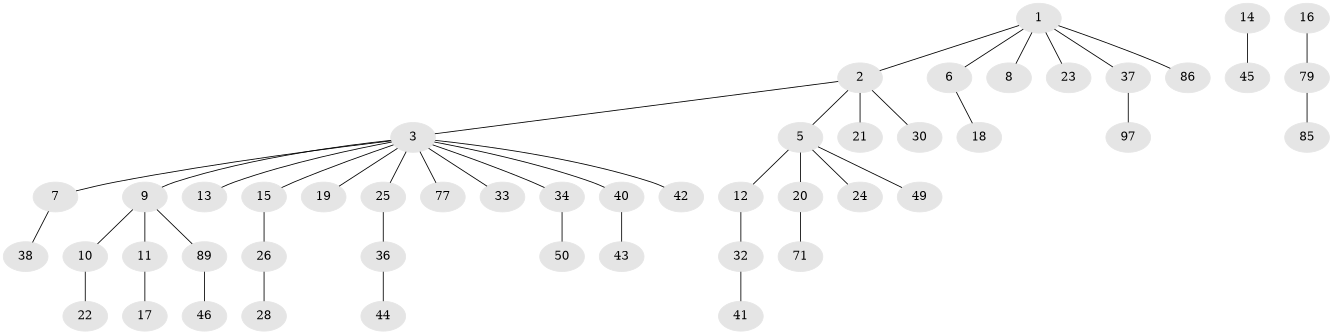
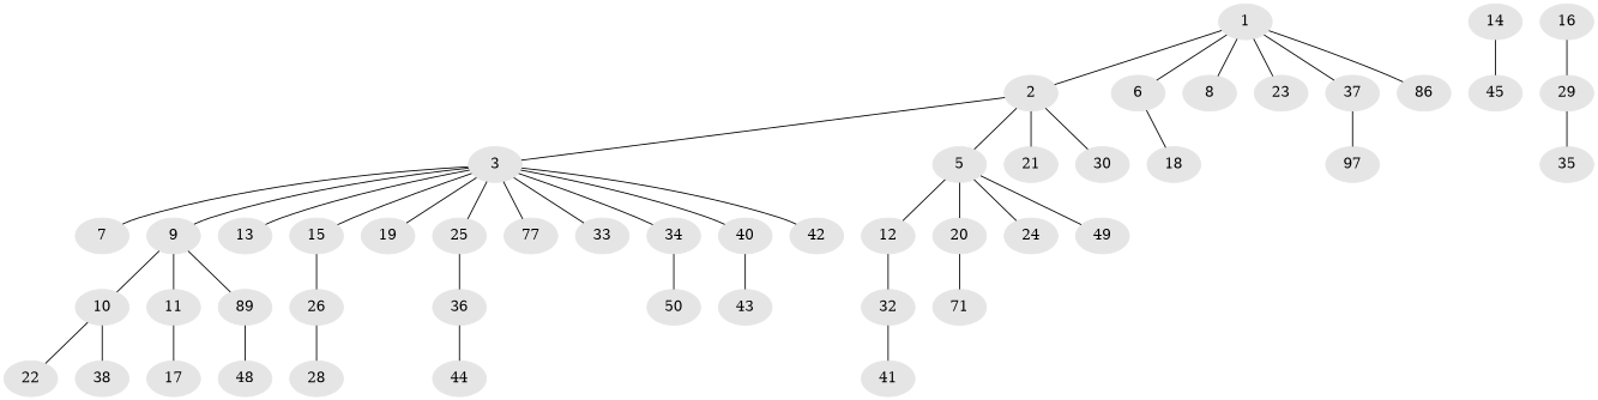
  graph {
    node [color=gray90 style=filled]
    1
    2
    6
    8
    23
    37
    n7 [label=86]
    3
    5
    21
    30
    18
    14
    45
    n15 [label=97]
    7
    9
    13
    15
    19
    25
    n22 [label=77]
    33
    34
    40
    42
    12
    20
    24
    49
    10
    11
    n33 [label=89]
    26
    36
    50
    43
    16
-   29 [label=79]
+   29
    32
    n41 [label=71]
    22
    38
    17
-   48 [label=46]
+   48
    41
    28
-   35 [label=85]
+   35
    44
    1 -- 2
    1 -- 6
    1 -- 8
    1 -- 23
    1 -- 37
    1 -- n7
    2 -- 3
    2 -- 5
    2 -- 21
    2 -- 30
    6 -- 18
    37 -- n15
    3 -- 7
    3 -- 9
    3 -- 13
    3 -- 15
    3 -- 19
    3 -- 25
    3 -- n22
    3 -- 33
    3 -- 34
    3 -- 40
    3 -- 42
    5 -- 12
    5 -- 20
    5 -- 24
    5 -- 49
    14 -- 45
    9 -- 10
    9 -- 11
    9 -- n33
    15 -- 26
    25 -- 36
    34 -- 50
    40 -- 43
    12 -- 32
    20 -- n41
    10 -- 22
-   7 -- 38
+   10 -- 38
    11 -- 17
    n33 -- 48
    26 -- 28
    36 -- 44
    16 -- 29
    29 -- 35
    32 -- 41
  }
